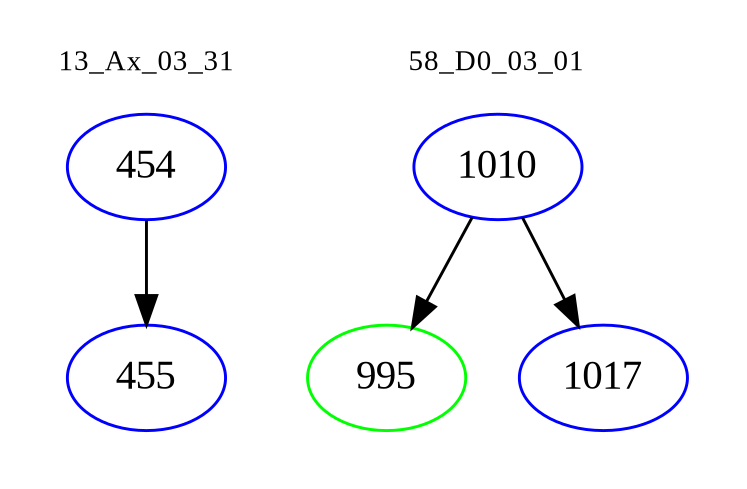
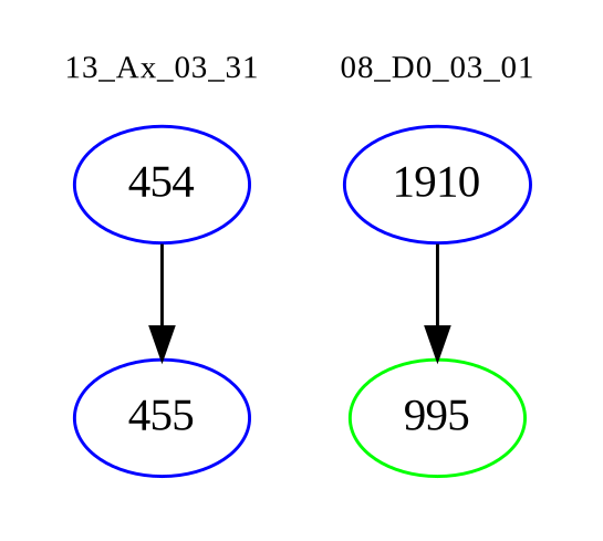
  digraph {
    fontname="Liberation Serif"
    node [color=blue fontname="Liberation Serif"]
    edge [color=black fontname="Liberation Serif"]
    n1 [label=454]
    n2 [label=455]
-   n3 [label=1010]
+   n3 [label=1910]
    n4 [color=green label=995]
-   n5 [label=1017]
    subgraph cluster_1 {
      color=white
      fontsize=10
      label="13_Ax_03_31"
      n1
      n2
    }
    subgraph cluster_2 {
      color=white
      fontsize=10
-     label="58_D0_03_01"
+     label="08_D0_03_01"
      n3
      n4
-     n5
    }
    n1 -> n2
    n3 -> n4
-   n3 -> n5
  }
